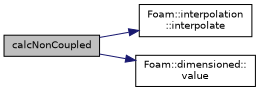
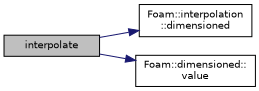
  digraph {
    rankdir=LR
    node [color=black fontname=Helvetica fontsize=10 shape=record]
    edge [color=midnightblue fontname=Helvetica fontsize=10 labelfontname=Helvetica labelfontsize=10 style=solid]
-   n1 [fillcolor=grey75 fontcolor=black height=0.2 label=calcNonCoupled style=filled width=0.4]
-   n2 [height=0.2 label="Foam::interpolation\l::interpolate" width=0.4]
+   n1 [fillcolor=grey75 fontcolor=black height=0.2 label=interpolate style=filled width=0.4]
+   n2 [height=0.2 label="Foam::interpolation\l::dimensioned" width=0.4]
    n3 [height=0.2 label="Foam::dimensioned::\lvalue" width=0.4]
    n1 -> n2
    n1 -> n3
  }
